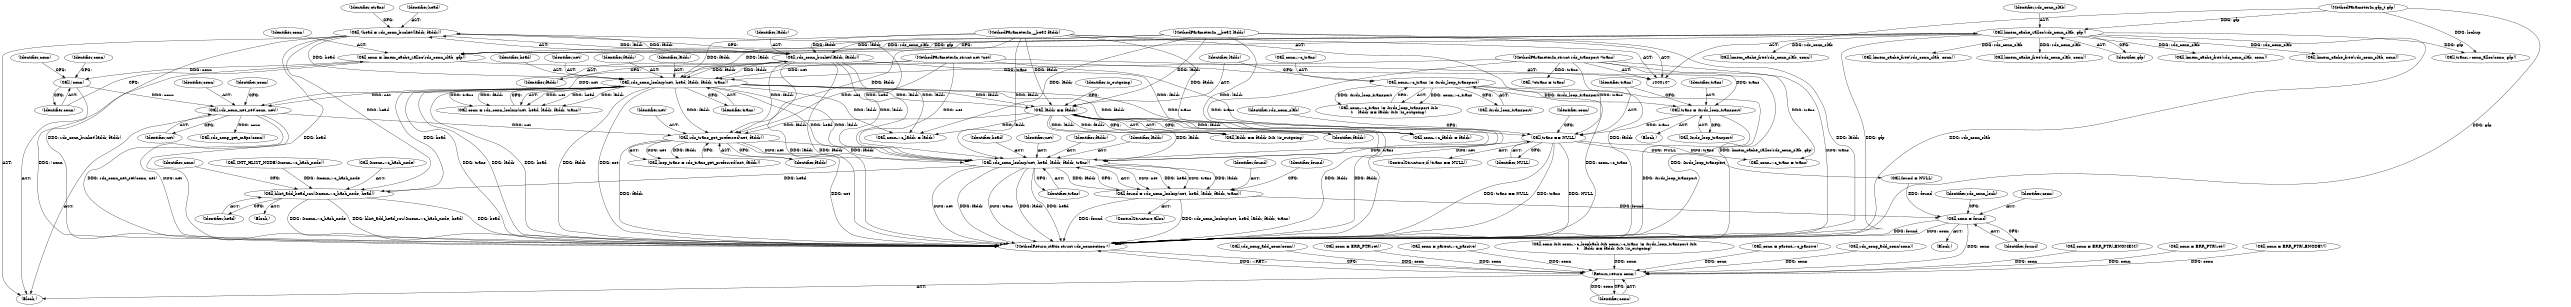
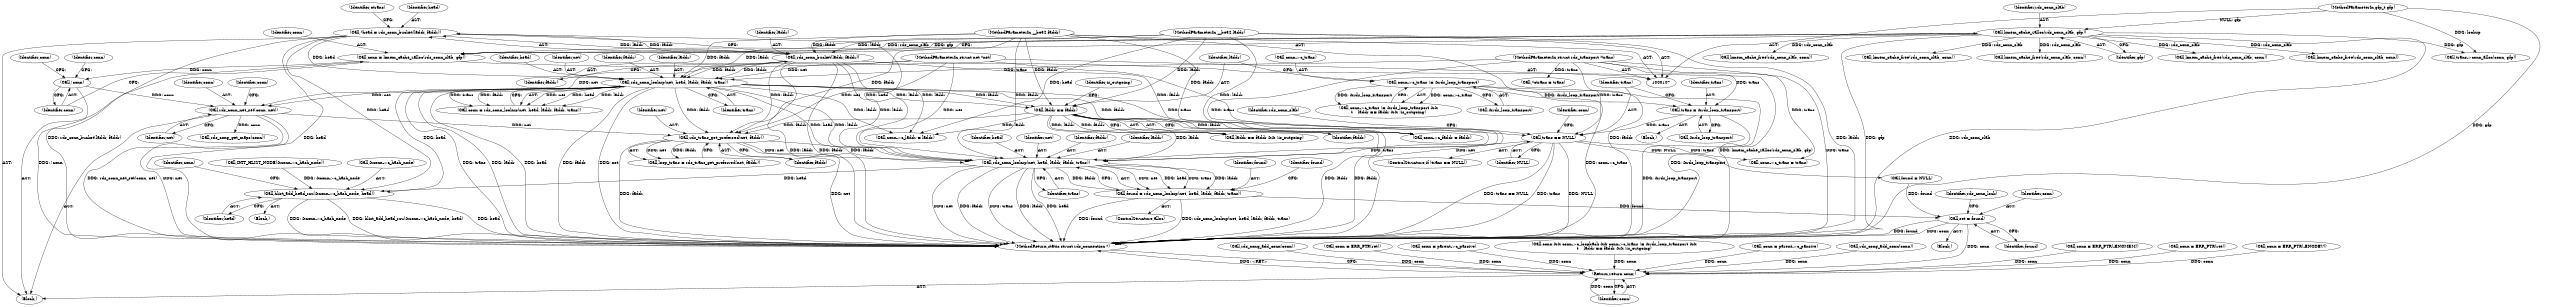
  digraph {
    n1 [label="(Call,rds_conn_lookup(net, head, laddr, faddr, trans))"]
    n2 [label="(Call,found = rds_conn_lookup(net, head, laddr, faddr, trans))"]
    n3 [label="(Call,hlist_add_head_rcu(&conn->c_hash_node, head))"]
    n4 [label="(Identifier,trans)"]
    n5 [label="(MethodReturn,static struct rds_connection *)"]
-   n6 [label="(Call,conn = found)"]
+   n6 [label="(Call,set = found)"]
    n7 [label="(ControlStructure,alloc)"]
    n8 [label="(Block,)"]
    n9 [label="(Identifier,head)"]
    n10 [label="(Return,return conn;)"]
    n11 [label="(Call,rds_trans_get_preferred(net, faddr))"]
    n12 [label="(Call,loop_trans = rds_trans_get_preferred(net, faddr))"]
    n13 [label="(Identifier,faddr)"]
    n14 [label="(Call,rds_conn_net_set(conn, net))"]
    n15 [label="(Block,)"]
    n16 [label="(Identifier,net)"]
    n17 [label="(Call,rds_cong_get_maps(conn))"]
    n18 [label="(Call,!conn)"]
    n19 [label="(Identifier,conn)"]
    n20 [label="(Call,conn = kmem_cache_zalloc(rds_conn_slab, gfp))"]
    n21 [label="(Call,kmem_cache_zalloc(rds_conn_slab, gfp))"]
    n22 [label="(Call,kmem_cache_free(rds_conn_slab, conn))"]
    n23 [label="(Call,kmem_cache_free(rds_conn_slab, conn))"]
    n24 [label="(Identifier,gfp)"]
    n25 [label="(Call,trans->conn_alloc(conn, gfp))"]
    n26 [label="(Call,kmem_cache_free(rds_conn_slab, conn))"]
    n27 [label="(Call,kmem_cache_free(rds_conn_slab, conn))"]
    n28 [label="(Call,kmem_cache_free(rds_conn_slab, conn))"]
    n29 [label="(MethodParameterIn,gfp_t gfp)"]
    1000107
    n31 [label="(Call,rds_conn_lookup(net, head, laddr, faddr, trans))"]
    n32 [label="(Call,laddr == faddr)"]
    n33 [label="(Call,trans == NULL)"]
    n34 [label="(Call,conn->c_faddr = faddr)"]
    n35 [label="(Call,conn->c_laddr = laddr)"]
    n36 [label="(Identifier,trans)"]
    n37 [label="(Call,conn = rds_conn_lookup(net, head, laddr, faddr, trans))"]
    n38 [label="(Identifier,faddr)"]
    n39 [label="(Call,laddr == faddr && !is_outgoing)"]
    n40 [label="(Call,conn->c_trans = trans)"]
    n41 [label="(ControlStructure,if (trans == NULL))"]
    n42 [label="(Identifier,NULL)"]
    n43 [label="(Call,found = NULL)"]
    n44 [label="(MethodParameterIn,struct net *net)"]
    n45 [label="(Call,*head = rds_conn_bucket(laddr, faddr))"]
    n46 [label="(Call,rds_conn_bucket(laddr, faddr))"]
    n47 [label="(Identifier,faddr)"]
    n48 [label="(MethodParameterIn,__be32 laddr)"]
    n49 [label="(MethodParameterIn,__be32 faddr)"]
    n50 [label="(MethodParameterIn,struct rds_transport *trans)"]
    n51 [label="(Call,trans = &rds_loop_transport)"]
    n52 [label="(Call,*otrans = trans)"]
    n53 [label="(Block,)"]
    n54 [label="(Call,&rds_loop_transport)"]
    n55 [label="(Call,conn->c_trans != &rds_loop_transport)"]
    n56 [label="(Call,&rds_loop_transport)"]
    n57 [label="(Call,conn->c_trans != &rds_loop_transport &&\n\t    laddr == faddr && !is_outgoing)"]
    n58 [label="(Block,)"]
    n59 [label="(Identifier,found)"]
    n60 [label="(Identifier,conn)"]
    n61 [label="(Identifier,trans)"]
    n62 [label="(Identifier,head)"]
    n63 [label="(Call,conn = ERR_PTR(-ENOMEM))"]
    n64 [label="(Identifier,conn)"]
    n65 [label="(Call,conn = ERR_PTR(ret))"]
    n66 [label="(Call,conn = ERR_PTR(-ENODEV))"]
    n67 [label="(Call,conn->c_trans)"]
    n68 [label="(Identifier,otrans)"]
    n69 [label="(Identifier,conn)"]
    n70 [label="(Identifier,rds_conn_slab)"]
    n71 [label="(Call,rds_cong_add_conn(conn))"]
    n72 [label="(Identifier,net)"]
    n73 [label="(Identifier,laddr)"]
    n74 [label="(Call,conn = ERR_PTR(ret))"]
    n75 [label="(Call,conn = parent->c_passive)"]
    n76 [label="(Identifier,found)"]
    n77 [label="(Identifier,is_outgoing)"]
    n78 [label="(Identifier,conn)"]
    n79 [label="(Identifier,head)"]
    n80 [label="(Call,conn && conn->c_loopback && conn->c_trans != &rds_loop_transport &&\n\t    laddr == faddr && !is_outgoing)"]
    n81 [label="(Identifier,faddr)"]
    n82 [label="(Identifier,conn)"]
    n83 [label="(Identifier,laddr)"]
    n84 [label="(Call,&conn->c_hash_node)"]
    n85 [label="(Identifier,net)"]
    n86 [label="(Identifier,faddr)"]
    n87 [label="(Identifier,head)"]
    n88 [label="(Identifier,conn)"]
    n89 [label="(Identifier,conn)"]
    n90 [label="(Call,conn = parent->c_passive)"]
    n91 [label="(Identifier,net)"]
    n92 [label="(Identifier,found)"]
    n93 [label="(Identifier,laddr)"]
    n94 [label="(Identifier,rds_conn_lock)"]
    n95 [label="(Identifier,trans)"]
    n96 [label="(Identifier,conn)"]
    n97 [label="(Call,INIT_HLIST_NODE(&conn->c_hash_node))"]
    n98 [label="(Identifier,rds_conn_slab)"]
    n99 [label="(Identifier,laddr)"]
    n100 [label="(Identifier,conn)"]
    n101 [label="(Call,rds_cong_add_conn(conn))"]
    n1 -> n2 [label="AST: "]
    n1 -> n2 [label="DDG: net"]
    n1 -> n2 [label="DDG: head"]
    n1 -> n2 [label="DDG: trans"]
    n1 -> n2 [label="DDG: laddr"]
    n1 -> n2 [label="DDG: faddr"]
    n1 -> n3 [label="DDG: head"]
    n1 -> n4 [label="CFG: "]
    n1 -> n5 [label="DDG: net"]
    n1 -> n5 [label="DDG: faddr"]
    n1 -> n5 [label="DDG: trans"]
    n1 -> n5 [label="DDG: laddr"]
    n1 -> n5 [label="DDG: head"]
    n2 -> n1 [label="CFG: "]
    n2 -> n5 [label="DDG: rds_conn_lookup(net, head, laddr, faddr, trans)"]
    n2 -> n5 [label="DDG: found"]
    n2 -> n6 [label="DDG: found"]
    n2 -> n7 [label="AST: "]
    n3 -> n5 [label="DDG: head"]
    n3 -> n5 [label="DDG: &conn->c_hash_node"]
    n3 -> n5 [label="DDG: hlist_add_head_rcu(&conn->c_hash_node, head)"]
    n3 -> n8 [label="AST: "]
    n3 -> n9 [label="CFG: "]
    n4 -> n1 [label="AST: "]
    n5 -> n10 [label="CFG: "]
    n6 -> n5 [label="DDG: found"]
    n6 -> n5 [label="DDG: conn"]
    n6 -> n10 [label="DDG: conn"]
    n6 -> n58 [label="AST: "]
    n6 -> n59 [label="CFG: "]
    n9 -> n3 [label="AST: "]
    n10 -> n5 [label="DDG: <RET>"]
    n10 -> n15 [label="AST: "]
    n10 -> n60 [label="CFG: "]
    n11 -> n1 [label="DDG: net"]
    n11 -> n1 [label="DDG: faddr"]
    n11 -> n5 [label="DDG: faddr"]
    n11 -> n5 [label="DDG: net"]
    n11 -> n12 [label="AST: "]
    n11 -> n12 [label="DDG: net"]
    n11 -> n12 [label="DDG: faddr"]
    n11 -> n13 [label="CFG: "]
    n12 -> n11 [label="CFG: "]
    n13 -> n11 [label="AST: "]
    n14 -> n5 [label="DDG: rds_conn_net_set(conn, net)"]
    n14 -> n5 [label="DDG: net"]
    n14 -> n11 [label="DDG: net"]
    n14 -> n15 [label="AST: "]
    n14 -> n16 [label="CFG: "]
    n14 -> n17 [label="DDG: conn"]
    n16 -> n14 [label="AST: "]
    n18 -> n5 [label="DDG: !conn"]
    n18 -> n14 [label="DDG: conn"]
    n18 -> n19 [label="CFG: "]
    n19 -> n18 [label="AST: "]
    n19 -> n20 [label="CFG: "]
    n20 -> n5 [label="DDG: kmem_cache_zalloc(rds_conn_slab, gfp)"]
    n20 -> n15 [label="AST: "]
    n20 -> n18 [label="DDG: conn"]
    n20 -> n21 [label="CFG: "]
    n21 -> n5 [label="DDG: gfp"]
    n21 -> n5 [label="DDG: rds_conn_slab"]
    n21 -> n20 [label="AST: "]
    n21 -> n20 [label="DDG: rds_conn_slab"]
    n21 -> n20 [label="DDG: gfp"]
    n21 -> n22 [label="DDG: rds_conn_slab"]
    n21 -> n23 [label="DDG: rds_conn_slab"]
    n21 -> n24 [label="CFG: "]
    n21 -> n25 [label="DDG: gfp"]
    n21 -> n26 [label="DDG: rds_conn_slab"]
    n21 -> n27 [label="DDG: rds_conn_slab"]
    n21 -> n28 [label="DDG: rds_conn_slab"]
    n24 -> n21 [label="AST: "]
    n29 -> n5 [label="DDG: gfp"]
-   n29 -> n21 [label="DDG: gfp"]
+   n29 -> n21 [label="NULL: gfp"]
    n29 -> n25 [label="DDG: lookup"]
    n29 -> 1000107 [label="AST: "]
    n31 -> n1 [label="DDG: head"]
    n31 -> n1 [label="DDG: laddr"]
    n31 -> n3 [label="DDG: head"]
    n31 -> n5 [label="DDG: trans"]
    n31 -> n5 [label="DDG: laddr"]
    n31 -> n5 [label="DDG: head"]
    n31 -> n5 [label="DDG: faddr"]
    n31 -> n5 [label="DDG: net"]
    n31 -> n11 [label="DDG: faddr"]
    n31 -> n14 [label="DDG: net"]
    n31 -> n32 [label="DDG: laddr"]
    n31 -> n32 [label="DDG: faddr"]
    n31 -> n33 [label="DDG: trans"]
    n31 -> n34 [label="DDG: faddr"]
    n31 -> n35 [label="DDG: laddr"]
    n31 -> n36 [label="CFG: "]
    n31 -> n37 [label="AST: "]
    n31 -> n37 [label="DDG: net"]
    n31 -> n37 [label="DDG: head"]
    n31 -> n37 [label="DDG: laddr"]
    n31 -> n37 [label="DDG: trans"]
    n31 -> n37 [label="DDG: faddr"]
    n32 -> n1 [label="DDG: laddr"]
    n32 -> n5 [label="DDG: laddr"]
    n32 -> n5 [label="DDG: faddr"]
    n32 -> n11 [label="DDG: faddr"]
    n32 -> n34 [label="DDG: faddr"]
    n32 -> n35 [label="DDG: laddr"]
    n32 -> n38 [label="CFG: "]
    n32 -> n39 [label="AST: "]
    n32 -> n39 [label="DDG: laddr"]
    n32 -> n39 [label="DDG: faddr"]
    n33 -> n1 [label="DDG: trans"]
    n33 -> n5 [label="DDG: trans == NULL"]
    n33 -> n5 [label="DDG: trans"]
    n33 -> n5 [label="DDG: NULL"]
    n33 -> n40 [label="DDG: trans"]
    n33 -> n41 [label="AST: "]
    n33 -> n42 [label="CFG: "]
    n33 -> n43 [label="DDG: NULL"]
    n36 -> n31 [label="AST: "]
    n37 -> n31 [label="CFG: "]
    n38 -> n32 [label="AST: "]
    n39 -> n32 [label="CFG: "]
    n42 -> n33 [label="AST: "]
    n43 -> n6 [label="DDG: found"]
    n44 -> n1 [label="DDG: net"]
    n44 -> n5 [label="DDG: net"]
    n44 -> n11 [label="DDG: net"]
    n44 -> n14 [label="DDG: net"]
    n44 -> 1000107 [label="AST: "]
    n44 -> n31 [label="DDG: net"]
    n45 -> n1 [label="DDG: head"]
    n45 -> n3 [label="DDG: head"]
    n45 -> n5 [label="DDG: rds_conn_bucket(laddr, faddr)"]
    n45 -> n5 [label="DDG: head"]
    n45 -> n15 [label="AST: "]
    n45 -> n31 [label="DDG: head"]
    n45 -> n46 [label="CFG: "]
    n46 -> n1 [label="DDG: laddr"]
    n46 -> n5 [label="DDG: faddr"]
    n46 -> n5 [label="DDG: laddr"]
    n46 -> n11 [label="DDG: faddr"]
    n46 -> n31 [label="DDG: laddr"]
    n46 -> n31 [label="DDG: faddr"]
    n46 -> n34 [label="DDG: faddr"]
    n46 -> n35 [label="DDG: laddr"]
    n46 -> n45 [label="AST: "]
    n46 -> n45 [label="DDG: laddr"]
    n46 -> n45 [label="DDG: faddr"]
    n46 -> n47 [label="CFG: "]
    n47 -> n46 [label="AST: "]
    n48 -> n1 [label="DDG: laddr"]
    n48 -> n5 [label="DDG: laddr"]
    n48 -> 1000107 [label="AST: "]
    n48 -> n31 [label="DDG: laddr"]
    n48 -> n32 [label="DDG: laddr"]
-   n48 -> n35 [label="DDG: laddr"]
+   n48 -> n35 [label="DDG: head"]
    n48 -> n46 [label="DDG: laddr"]
    n49 -> n1 [label="DDG: faddr"]
    n49 -> n5 [label="DDG: faddr"]
    n49 -> n11 [label="DDG: faddr"]
    n49 -> 1000107 [label="AST: "]
    n49 -> n31 [label="DDG: faddr"]
    n49 -> n32 [label="DDG: faddr"]
    n49 -> n34 [label="DDG: faddr"]
    n49 -> n46 [label="DDG: faddr"]
    n50 -> n1 [label="DDG: trans"]
    n50 -> n5 [label="DDG: trans"]
    n50 -> 1000107 [label="AST: "]
    n50 -> n31 [label="DDG: trans"]
    n50 -> n33 [label="DDG: trans"]
    n50 -> n40 [label="DDG: trans"]
    n50 -> n51 [label="DDG: trans"]
    n50 -> n52 [label="DDG: trans"]
    n51 -> n5 [label="DDG: &rds_loop_transport"]
    n51 -> n33 [label="DDG: trans"]
    n51 -> n53 [label="AST: "]
    n51 -> n54 [label="CFG: "]
    n54 -> n51 [label="AST: "]
    n55 -> n5 [label="DDG: &rds_loop_transport"]
    n55 -> n5 [label="DDG: conn->c_trans"]
    n55 -> n51 [label="DDG: &rds_loop_transport"]
    n55 -> n56 [label="CFG: "]
    n55 -> n57 [label="AST: "]
    n55 -> n57 [label="DDG: conn->c_trans"]
    n55 -> n57 [label="DDG: &rds_loop_transport"]
    n56 -> n55 [label="AST: "]
    n57 -> n55 [label="CFG: "]
    n59 -> n6 [label="AST: "]
    n60 -> n10 [label="AST: "]
    n60 -> n10 [label="DDG: conn"]
    n61 -> n33 [label="AST: "]
    n61 -> n51 [label="CFG: "]
    n62 -> n31 [label="AST: "]
    n63 -> n10 [label="DDG: conn"]
    n64 -> n14 [label="AST: "]
    n65 -> n10 [label="DDG: conn"]
    n66 -> n10 [label="DDG: conn"]
    n67 -> n55 [label="AST: "]
    n68 -> n45 [label="CFG: "]
    n69 -> n18 [label="CFG: "]
    n70 -> n33 [label="CFG: "]
    n71 -> n10 [label="DDG: conn"]
    n72 -> n31 [label="AST: "]
    n73 -> n46 [label="AST: "]
    n74 -> n10 [label="DDG: conn"]
    n75 -> n10 [label="DDG: conn"]
    n76 -> n2 [label="AST: "]
    n77 -> n32 [label="CFG: "]
    n78 -> n20 [label="AST: "]
    n79 -> n1 [label="AST: "]
    n80 -> n10 [label="DDG: conn"]
    n81 -> n31 [label="AST: "]
    n82 -> n14 [label="CFG: "]
    n83 -> n32 [label="AST: "]
    n83 -> n55 [label="CFG: "]
    n84 -> n3 [label="AST: "]
    n85 -> n1 [label="AST: "]
    n86 -> n1 [label="AST: "]
    n87 -> n45 [label="AST: "]
    n88 -> n3 [label="CFG: "]
    n89 -> n33 [label="CFG: "]
    n90 -> n10 [label="DDG: conn"]
    n91 -> n11 [label="AST: "]
    n92 -> n2 [label="CFG: "]
    n93 -> n1 [label="AST: "]
    n94 -> n6 [label="CFG: "]
    n95 -> n51 [label="AST: "]
    n96 -> n6 [label="AST: "]
    n97 -> n3 [label="DDG: &conn->c_hash_node"]
    n98 -> n21 [label="AST: "]
    n99 -> n31 [label="AST: "]
    n100 -> n18 [label="CFG: "]
    n101 -> n10 [label="DDG: conn"]
  }
